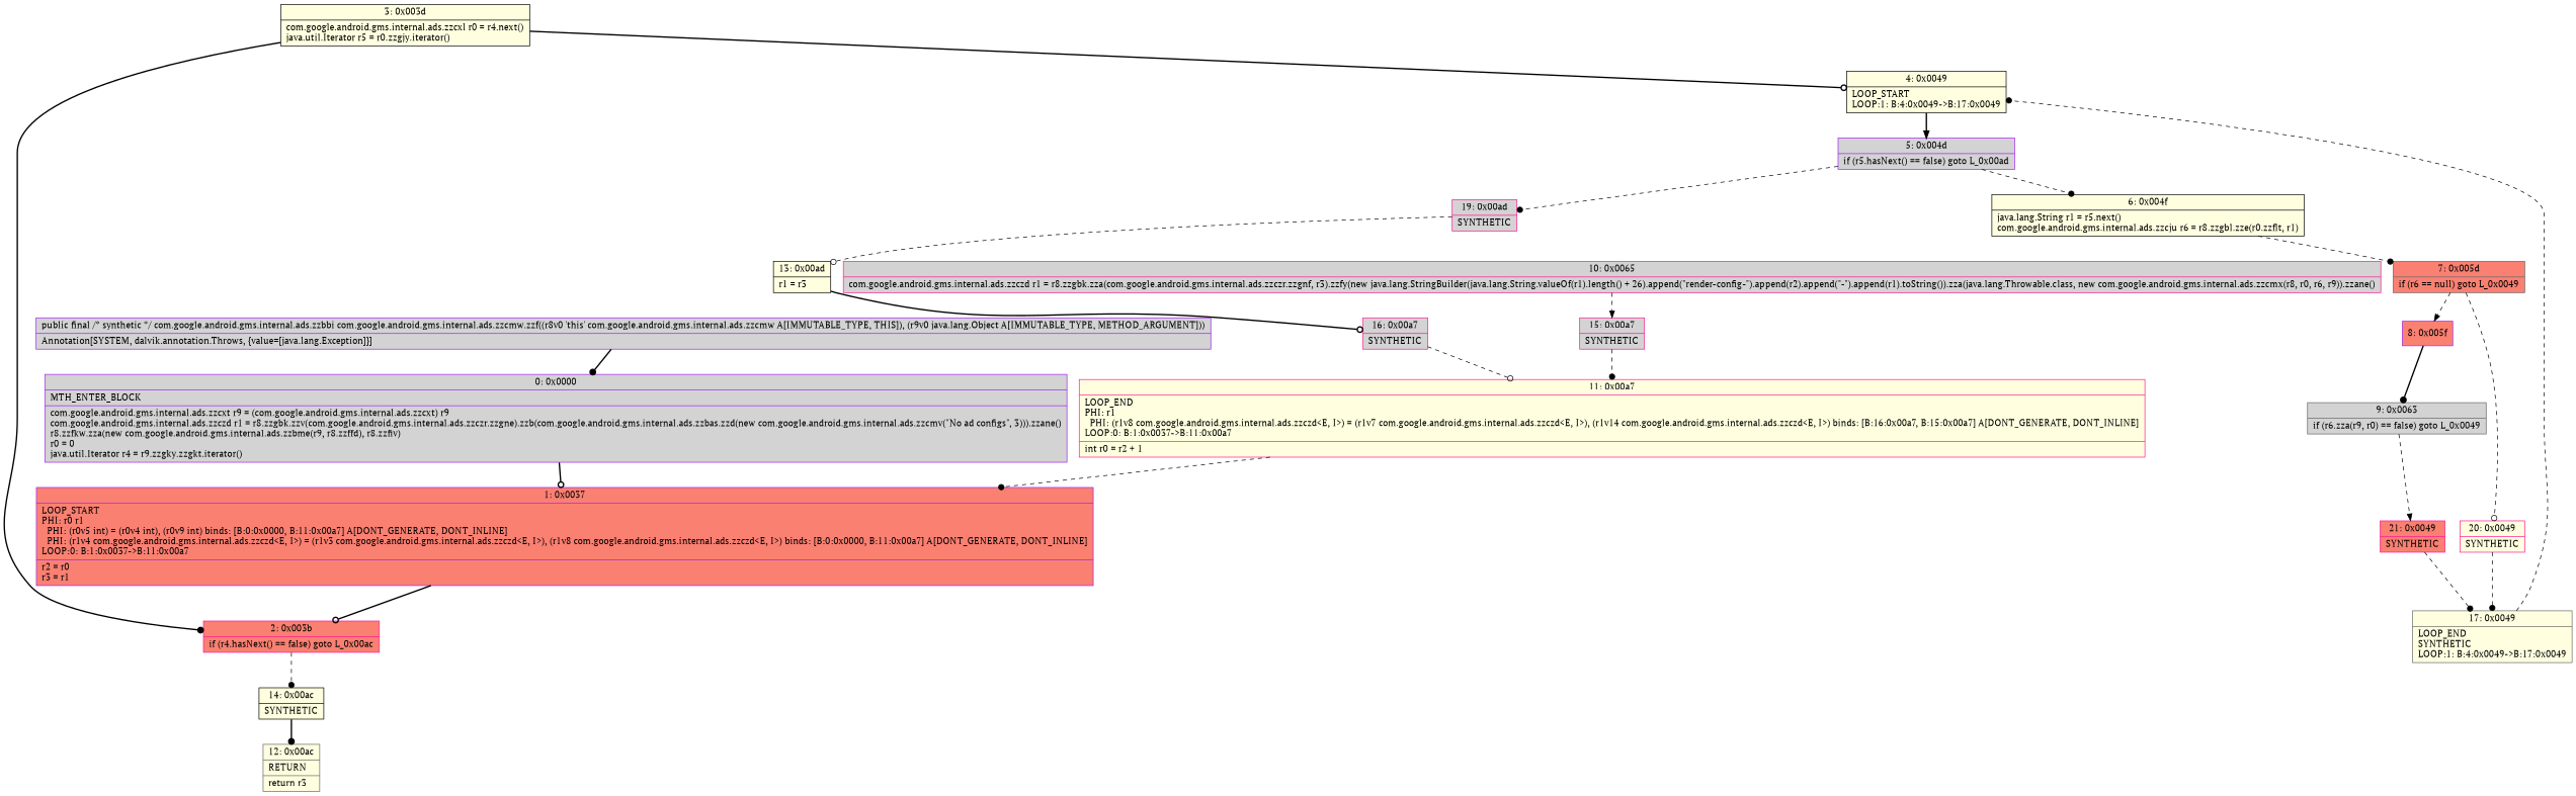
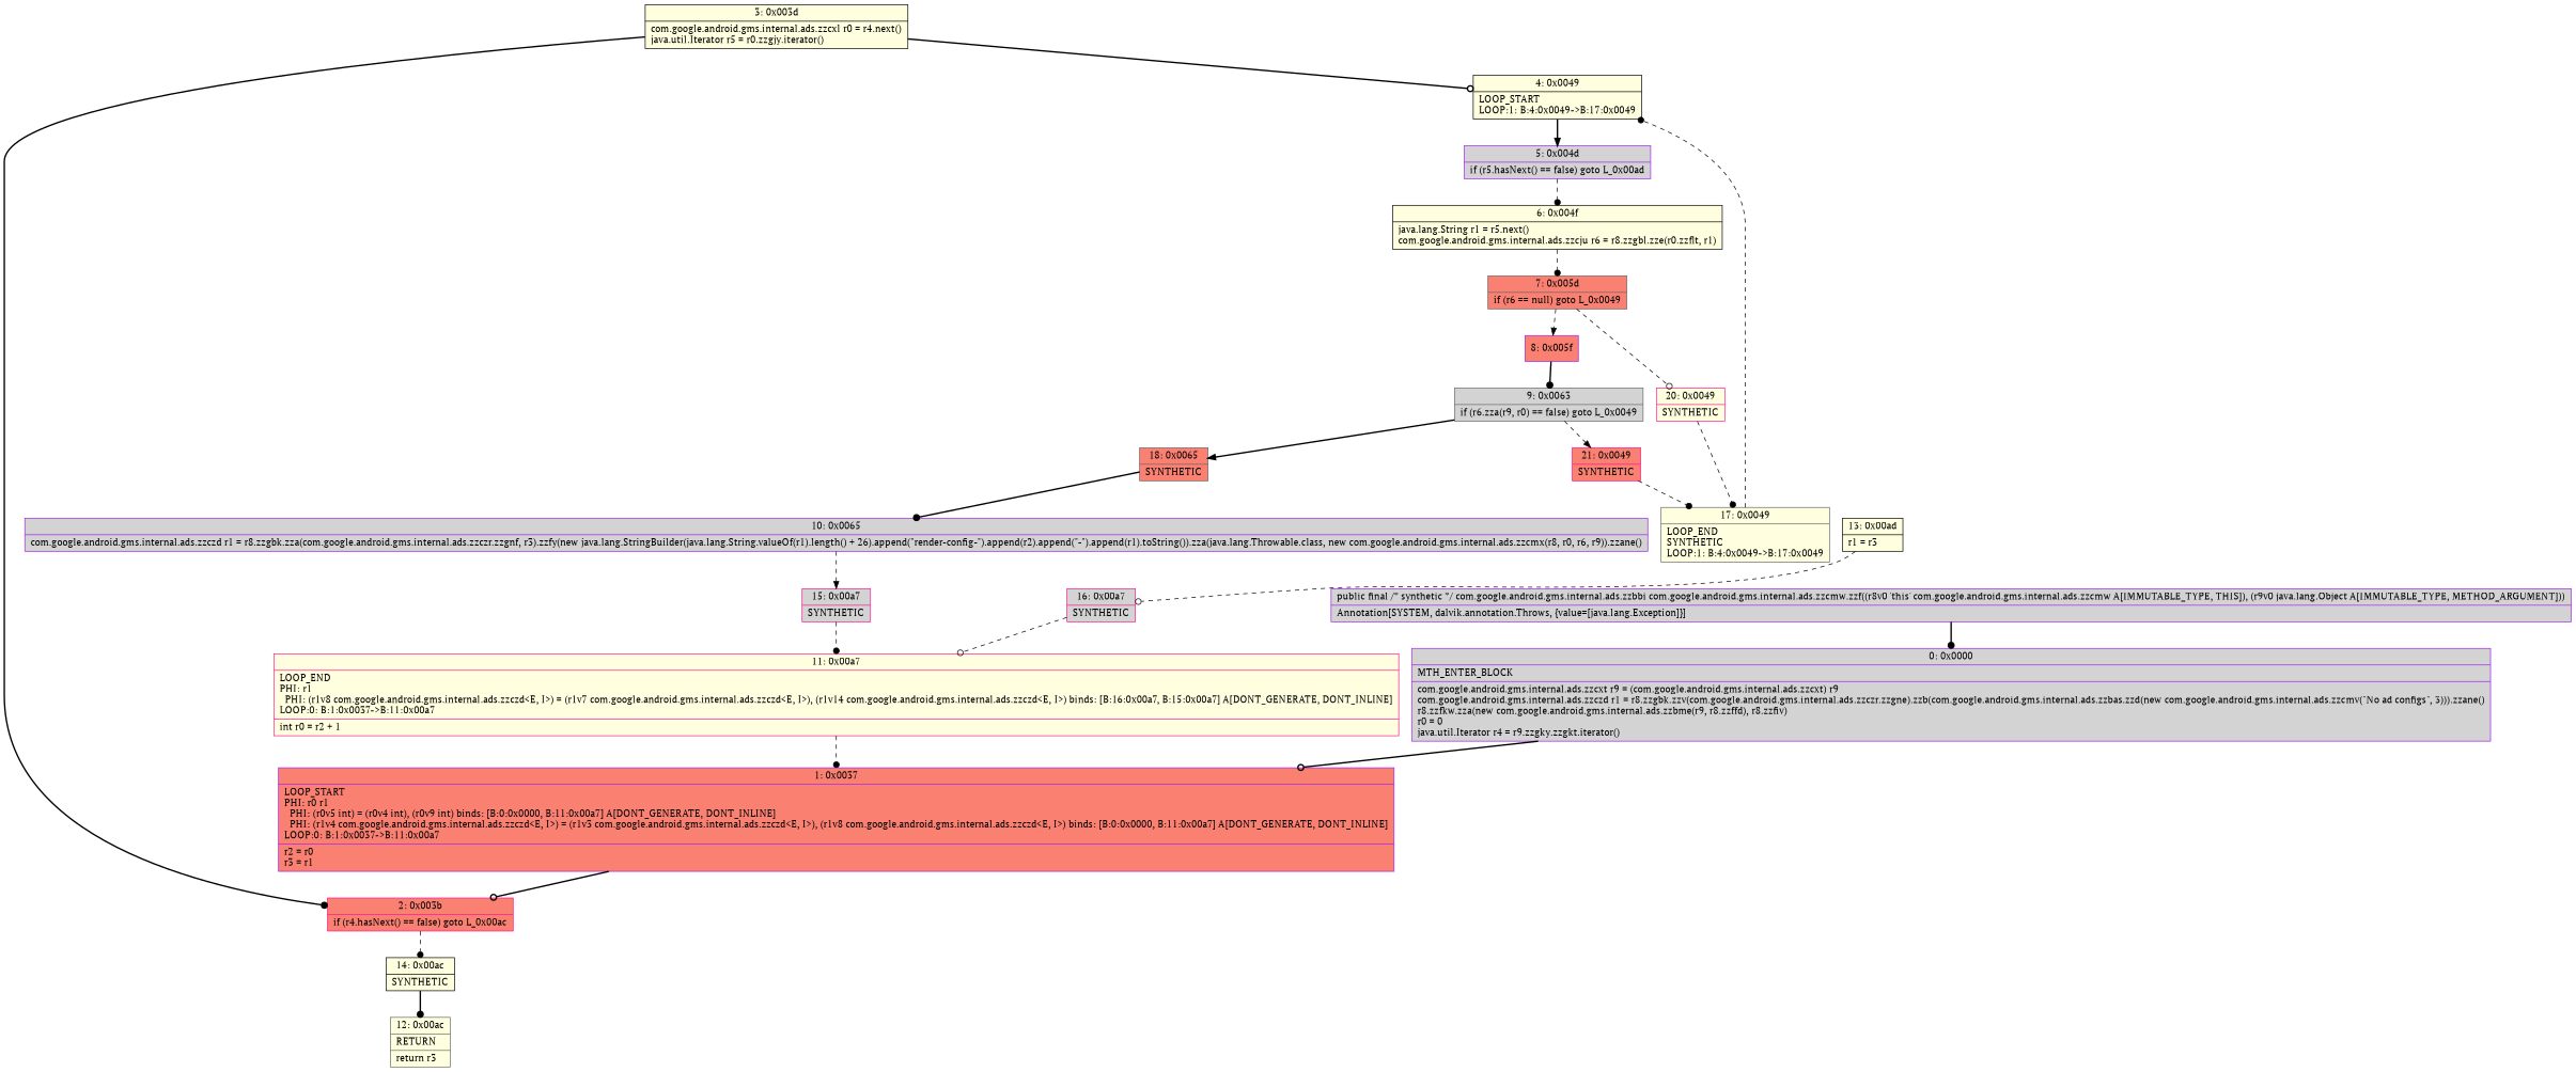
  digraph {
    fontname="PT Serif"
    node [color=deeppink fillcolor=lightyellow fontname="PT Serif" shape=record style=filled]
    edge [arrowhead=dot fontname="PT Serif" style=dashed]
    n1 [color=purple fillcolor=lightgrey label="{0\:\ 0x0000|MTH_ENTER_BLOCK\l|com.google.android.gms.internal.ads.zzcxt r9 = (com.google.android.gms.internal.ads.zzcxt) r9\lcom.google.android.gms.internal.ads.zzczd r1 = r8.zzgbk.zzv(com.google.android.gms.internal.ads.zzczr.zzgne).zzb(com.google.android.gms.internal.ads.zzbas.zzd(new com.google.android.gms.internal.ads.zzcmv(\"No ad configs\", 3))).zzane()\lr8.zzfkw.zza(new com.google.android.gms.internal.ads.zzbme(r9, r8.zzffd), r8.zzfiv)\lr0 = 0\ljava.util.Iterator r4 = r9.zzgky.zzgkt.iterator()\l}"]
    n2 [color=purple fillcolor=salmon label="{1\:\ 0x0037|LOOP_START\lPHI: r0 r1 \l  PHI: (r0v5 int) = (r0v4 int), (r0v9 int) binds: [B:0:0x0000, B:11:0x00a7] A[DONT_GENERATE, DONT_INLINE]\l  PHI: (r1v4 com.google.android.gms.internal.ads.zzczd\<E, I\>) = (r1v3 com.google.android.gms.internal.ads.zzczd\<E, I\>), (r1v8 com.google.android.gms.internal.ads.zzczd\<E, I\>) binds: [B:0:0x0000, B:11:0x00a7] A[DONT_GENERATE, DONT_INLINE]\lLOOP:0: B:1:0x0037\-\>B:11:0x00a7\l|r2 = r0\lr3 = r1\l}"]
    n3 [fillcolor=salmon label="{2\:\ 0x003b|if (r4.hasNext() == false) goto L_0x00ac\l}"]
    n4 [color=black label="{14\:\ 0x00ac|SYNTHETIC\l}"]
    n5 [color=black label="{3\:\ 0x003d|com.google.android.gms.internal.ads.zzcxl r0 = r4.next()\ljava.util.Iterator r5 = r0.zzgjy.iterator()\l}"]
    n6 [color=black label="{4\:\ 0x0049|LOOP_START\lLOOP:1: B:4:0x0049\-\>B:17:0x0049\l}"]
    n7 [color=gray40 label="{12\:\ 0x00ac|RETURN\l|return r3\l}"]
    n8 [color=purple fillcolor=lightgrey label="{5\:\ 0x004d|if (r5.hasNext() == false) goto L_0x00ad\l}"]
    n9 [color=black label="{6\:\ 0x004f|java.lang.String r1 = r5.next()\lcom.google.android.gms.internal.ads.zzcju r6 = r8.zzgbl.zze(r0.zzflt, r1)\l}"]
-   n10 [fillcolor=lightgrey label="{19\:\ 0x00ad|SYNTHETIC\l}"]
    n11 [color=gray40 fillcolor=salmon label="{7\:\ 0x005d|if (r6 == null) goto L_0x0049\l}"]
    n12 [color=black label="{13\:\ 0x00ad|r1 = r3\l}"]
    n13 [color=purple fillcolor=salmon label="{8\:\ 0x005f}"]
    n14 [label="{20\:\ 0x0049|SYNTHETIC\l}"]
    n15 [color=gray40 fillcolor=lightgrey label="{9\:\ 0x0063|if (r6.zza(r9, r0) == false) goto L_0x0049\l}"]
    n16 [color=gray40 label="{17\:\ 0x0049|LOOP_END\lSYNTHETIC\lLOOP:1: B:4:0x0049\-\>B:17:0x0049\l}"]
+   n17 [color=gray40 fillcolor=salmon label="{18\:\ 0x0065|SYNTHETIC\l}"]
    n18 [fillcolor=salmon label="{21\:\ 0x0049|SYNTHETIC\l}"]
-   n19 [fillcolor=lightgrey label="{10\:\ 0x0065|com.google.android.gms.internal.ads.zzczd r1 = r8.zzgbk.zza(com.google.android.gms.internal.ads.zzczr.zzgnf, r3).zzfy(new java.lang.StringBuilder(java.lang.String.valueOf(r1).length() + 26).append(\"render\-config\-\").append(r2).append(\"\-\").append(r1).toString()).zza(java.lang.Throwable.class, new com.google.android.gms.internal.ads.zzcmx(r8, r0, r6, r9)).zzane()\l}"]
+   n19 [color=purple fillcolor=lightgrey label="{10\:\ 0x0065|com.google.android.gms.internal.ads.zzczd r1 = r8.zzgbk.zza(com.google.android.gms.internal.ads.zzczr.zzgnf, r3).zzfy(new java.lang.StringBuilder(java.lang.String.valueOf(r1).length() + 26).append(\"render\-config\-\").append(r2).append(\"\-\").append(r1).toString()).zza(java.lang.Throwable.class, new com.google.android.gms.internal.ads.zzcmx(r8, r0, r6, r9)).zzane()\l}"]
    n20 [fillcolor=lightgrey label="{15\:\ 0x00a7|SYNTHETIC\l}"]
    n21 [label="{11\:\ 0x00a7|LOOP_END\lPHI: r1 \l  PHI: (r1v8 com.google.android.gms.internal.ads.zzczd\<E, I\>) = (r1v7 com.google.android.gms.internal.ads.zzczd\<E, I\>), (r1v14 com.google.android.gms.internal.ads.zzczd\<E, I\>) binds: [B:16:0x00a7, B:15:0x00a7] A[DONT_GENERATE, DONT_INLINE]\lLOOP:0: B:1:0x0037\-\>B:11:0x00a7\l|int r0 = r2 + 1\l}"]
    n22 [fillcolor=lightgrey label="{16\:\ 0x00a7|SYNTHETIC\l}"]
    n23 [color=purple fillcolor=lightgrey label="{public final \/* synthetic *\/ com.google.android.gms.internal.ads.zzbbi com.google.android.gms.internal.ads.zzcmw.zzf((r8v0 'this' com.google.android.gms.internal.ads.zzcmw A[IMMUTABLE_TYPE, THIS]), (r9v0 java.lang.Object A[IMMUTABLE_TYPE, METHOD_ARGUMENT]))  | Annotation[SYSTEM, dalvik.annotation.Throws, \{value=[java.lang.Exception]\}]\l}"]
    n1 -> n2 [arrowhead=odot style=bold]
    n2 -> n3 [arrowhead=odot style=bold]
    n3 -> n4
    n4 -> n7 [style=bold]
    n5 -> n3 [style=bold]
    n5 -> n6 [arrowhead=odot style=bold]
    n6 -> n8 [arrowhead=normal style=bold]
    n8 -> n9
-   n8 -> n10
    n9 -> n11
-   n10 -> n12 [arrowhead=odot]
    n11 -> n13 [arrowhead=normal]
    n11 -> n14 [arrowhead=odot]
-   n12 -> n22 [arrowhead=odot style=bold]
+   n12 -> n22 [arrowhead=odot]
    n13 -> n15 [style=bold]
    n14 -> n16
+   n15 -> n17 [arrowhead=normal style=bold]
    n15 -> n18 [arrowhead=normal]
    n16 -> n6
+   n17 -> n19 [style=bold]
    n18 -> n16
    n19 -> n20 [arrowhead=normal]
    n20 -> n21
    n21 -> n2
    n22 -> n21 [arrowhead=odot]
    n23 -> n1 [style=bold]
  }
